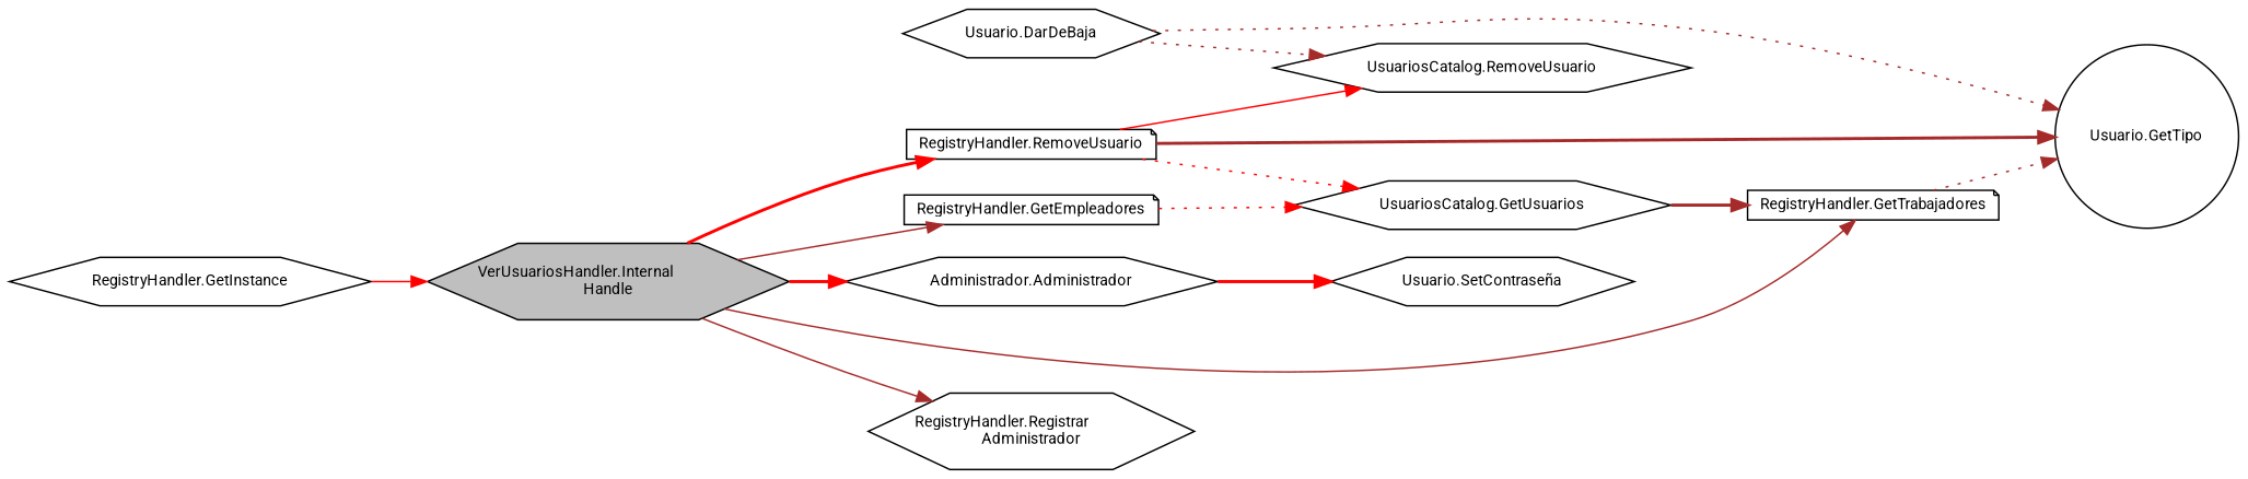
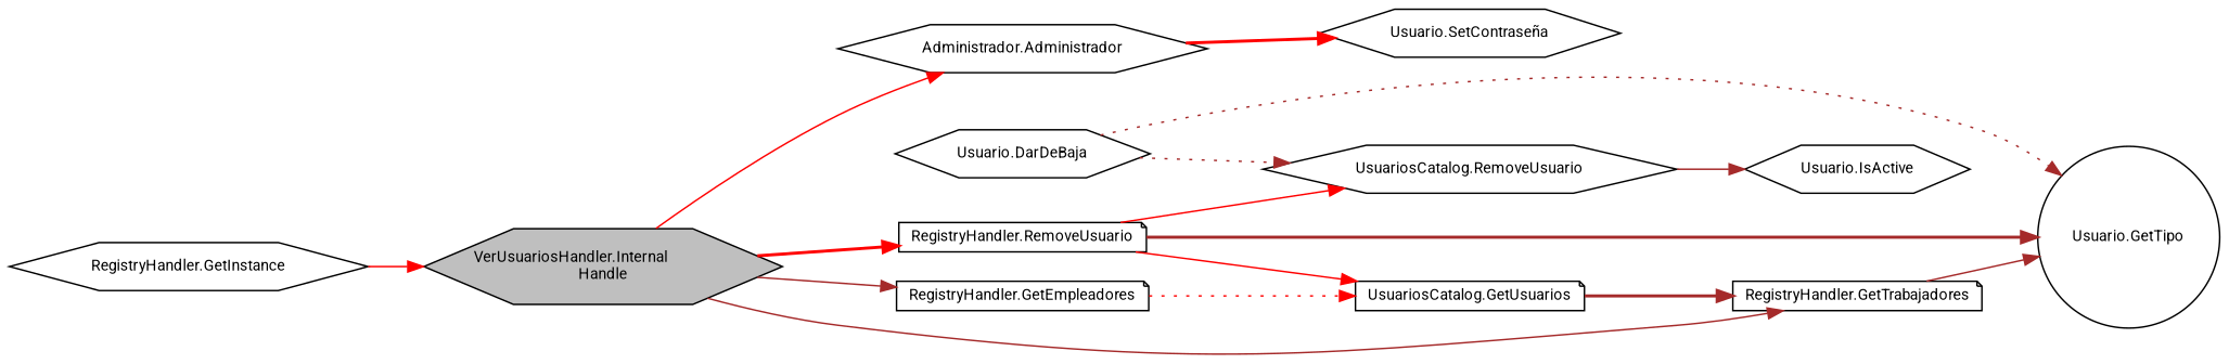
  digraph {
    fontname=Roboto
    rankdir=LR
    node [color=black fillcolor=white fontname=Roboto fontsize=10 shape=hexagon style=filled]
    edge [color=brown fontname=Roboto fontsize=10 labelfontname=Helvetica labelfontsize=10 style=solid]
    n1 [fillcolor=grey75 fontcolor=black height=0.2 label="VerUsuariosHandler.Internal\lHandle" width=0.4]
    n2 [height=0.2 label="Administrador.Administrador" width=0.4]
    n3 [height=0.2 label="RegistryHandler.GetEmpleadores" shape=note width=0.4]
    n4 [height=0.2 label="RegistryHandler.GetTrabajadores" shape=note width=0.4]
-   n5 [height=0.2 label="RegistryHandler.Registrar\lAdministrador" width=0.4]
    n6 [height=0.2 label="RegistryHandler.RemoveUsuario" shape=note width=0.4]
    n7 [height=0.2 label="Usuario.SetContraseña" width=0.4]
-   n8 [height=0.2 label="UsuariosCatalog.GetUsuarios" width=0.4]
+   n8 [height=0.2 label="UsuariosCatalog.GetUsuarios" shape=note width=0.4]
    n9 [height=0.2 label="RegistryHandler.GetInstance" width=0.4]
    n10 [height=0.2 label="Usuario.GetTipo" shape=circle width=0.4]
    n11 [height=0.2 label="UsuariosCatalog.RemoveUsuario" width=0.4]
+   n12 [height=0.2 label="Usuario.IsActive" width=0.4]
    n13 [height=0.2 label="Usuario.DarDeBaja" width=0.4]
-   n1 -> n2 [color=red style=bold]
+   n1 -> n2 [color=red]
    n1 -> n3
    n1 -> n4
-   n1 -> n5
    n1 -> n6 [color=red style=bold]
    n2 -> n7 [color=red style=bold]
    n3 -> n8 [color=red style=dotted]
-   n4 -> n10 [style=dotted]
-   n6 -> n8 [color=red style=dotted]
+   n4 -> n10
+   n6 -> n8 [color=red]
    n6 -> n10 [style=bold]
    n6 -> n11 [color=red]
    n8 -> n4 [style=bold]
    n9 -> n1 [color=red]
+   n11 -> n12
    n13 -> n10 [style=dotted]
    n13 -> n11 [style=dotted]
  }
